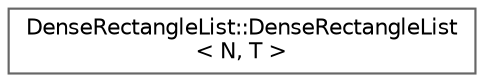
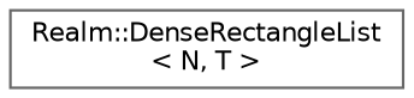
  digraph {
    rankdir=LR
-   n1 [color=grey40 fillcolor=white fontname=Helvetica fontsize=10 height=0.2 label="DenseRectangleList::DenseRectangleList\l\< N, T \>" shape=box style=filled width=0.4]
+   n1 [color=grey40 fillcolor=white fontname=Helvetica fontsize=10 height=0.2 label="Realm::DenseRectangleList\l\< N, T \>" shape=box style=filled width=0.4]
  }
